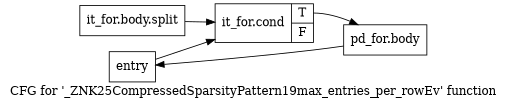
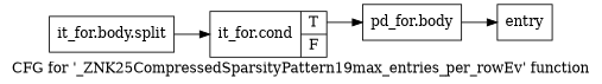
  digraph {
    label="CFG for '_ZNK25CompressedSparsityPattern19max_entries_per_rowEv' function"
    rankdir=LR
    node [shape=record]
    n1 [label="{entry}"]
    n2 [label="{it_for.cond|{<s0>T|<s1>F}}"]
    n3 [label="{pd_for.body}"]
    n4 [label="{it_for.body.split}"]
-   n1 -> n2
    n2 -> n3 [tailport=s0]
    n3 -> n1
    n4 -> n2
  }
